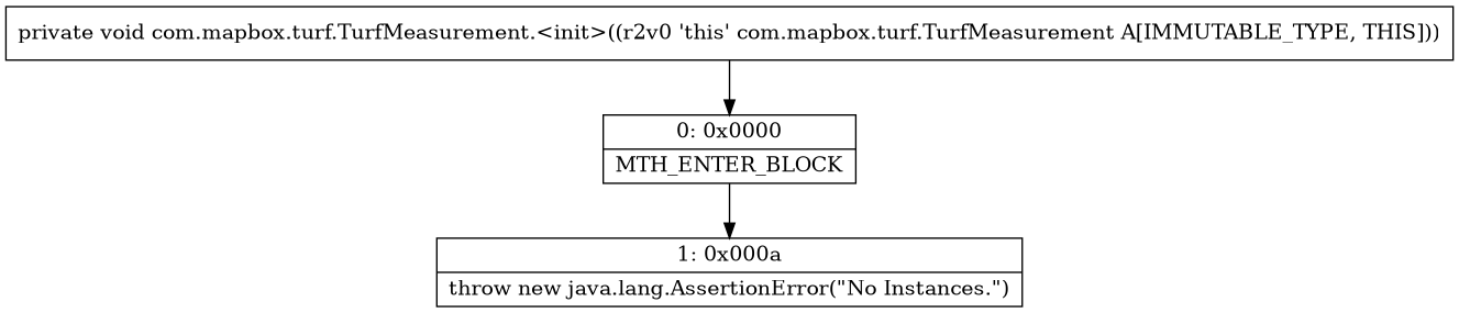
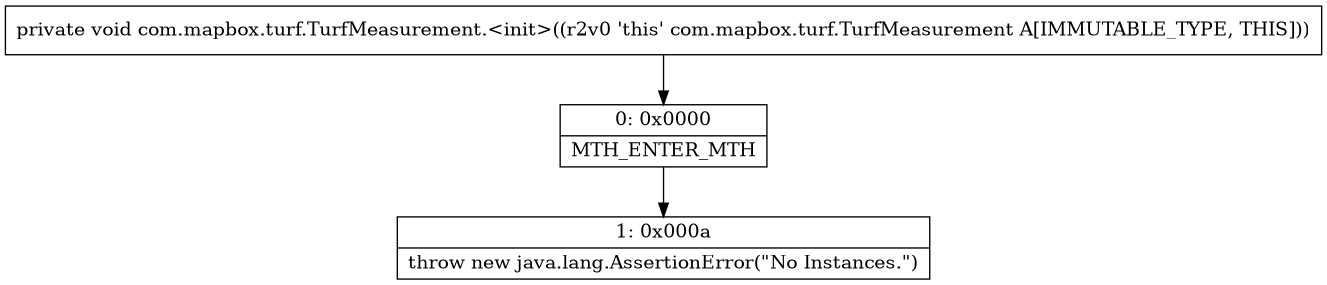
  digraph {
    node [shape=record]
-   n1 [label="{0\:\ 0x0000|MTH_ENTER_BLOCK\l}"]
+   n1 [label="{0\:\ 0x0000|MTH_ENTER_MTH\l}"]
    n2 [label="{1\:\ 0x000a|throw new java.lang.AssertionError(\"No Instances.\")\l}"]
    n3 [label="{private void com.mapbox.turf.TurfMeasurement.\<init\>((r2v0 'this' com.mapbox.turf.TurfMeasurement A[IMMUTABLE_TYPE, THIS])) }"]
    n1 -> n2
    n3 -> n1
  }
